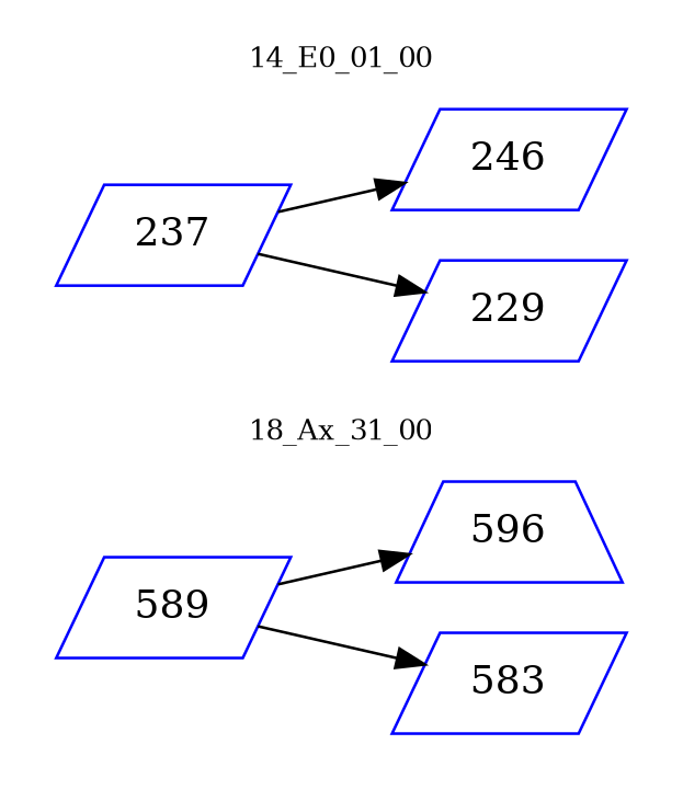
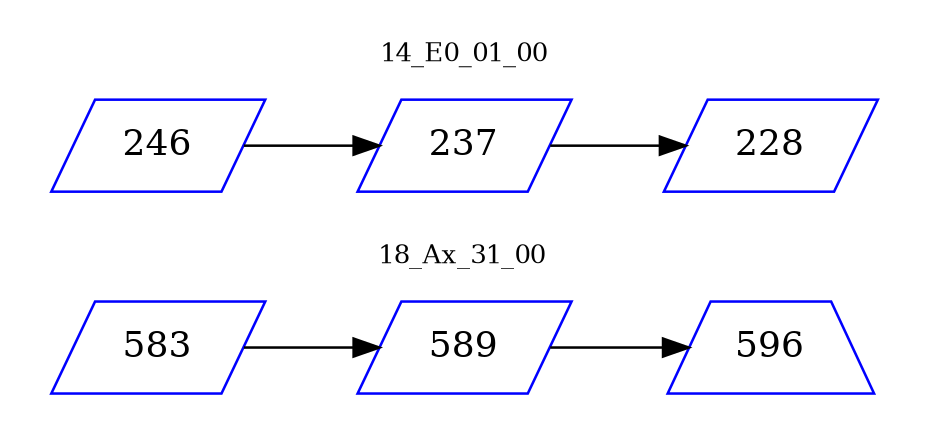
  digraph {
    rankdir=LR
    node [color=blue shape=parallelogram]
    edge [color=black]
    n1 [label=589]
    n2 [label=583]
    n3 [label=596 shape=trapezium]
    n4 [label=237]
-   n5 [label=229]
+   n5 [label=228]
    n6 [label=246]
    subgraph cluster_1 {
      color=white
      fontsize=10
      label="18_Ax_31_00"
      n1
      n2
      n3
    }
    subgraph cluster_2 {
      color=white
      fontsize=10
      label="14_E0_01_00"
      n4
      n5
      n6
    }
-   n1 -> n2
+   n2 -> n1
    n1 -> n3
    n4 -> n5
-   n4 -> n6
+   n6 -> n4
  }
